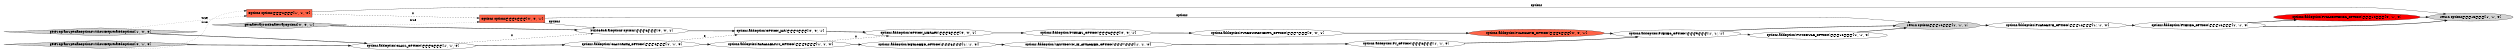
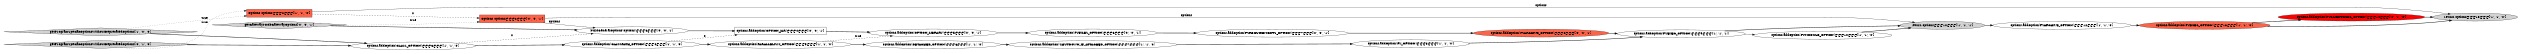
  digraph {
    rankdir=LR
    node [fillcolor=white shape=ellipse style=filled]
    edge [style=bold]
    n1 [label="options.addOption(DETACHED_OPTION)@@@6@@@['1', '1', '0']"]
    n2 [label="options.addOption(SHUTDOWN_IF_ATTACHED_OPTION)@@@7@@@['1', '1', '0']"]
    n3 [label="options.addOption(PY_OPTION)@@@8@@@['1', '1', '0']"]
    n4 [label="options.addOption(CLASSPATH_OPTION)@@@4@@@['1', '1', '0']"]
    n5 [label="options.addOption(PARALLELISM_OPTION)@@@5@@@['1', '1', '0']"]
    n6 [label="options.addOption(OPTION_JAR)@@@4@@@['0', '0', '1']" shape=box]
    n7 [label="options.addOption(OPTION_LIBRARY)@@@5@@@['0', '0', '1']"]
    n8 [label="options.addOption(PYMODULE_OPTION)@@@10@@@['1', '1', '0']"]
    n9 [fillcolor=lightgray label="return options@@@10@@@['1', '1', '1']"]
    n10 [label="options.addOption(PYARCHIVE_OPTION)@@@12@@@['1', '1', '0']"]
-   n11 [label="options.addOption(PYEXEC_OPTION)@@@13@@@['1', '1', '0']"]
+   n11 [fillcolor=tomato label="options.addOption(PYEXEC_OPTION)@@@13@@@['1', '1', '0']"]
    n12 [fillcolor=red label="options.addOption(PYCLIENTEXEC_OPTION)@@@14@@@['0', '1', '0']"]
    n13 [fillcolor=lightgray label="return options@@@15@@@['1', '1', '0']"]
    n14 [label="options.addOption(PYFILES_OPTION)@@@6@@@['0', '0', '1']"]
    n15 [label="options.addOption(PYREQUIREMENTS_OPTION)@@@7@@@['0', '0', '1']"]
    n16 [fillcolor=lightgray label="getProgramSpecificOptionsWithoutDeprecatedOptions['1', '0', '0']" shape=diamond]
    n17 [label="options.addOption(CLASS_OPTION)@@@3@@@['1', '1', '0']"]
    n18 [fillcolor=tomato label="Options options@@@2@@@['1', '1', '0']" shape=box]
    n19 [label="buildGeneralOptions(options)@@@3@@@['0', '0', '1']"]
    n20 [fillcolor=tomato label="Options options@@@2@@@['0', '0', '1']" shape=box]
    n21 [label="options.addOption(PYEXEC_OPTION)@@@9@@@['1', '1', '1']"]
    n22 [fillcolor=tomato label="options.addOption(PYARCHIVE_OPTION)@@@8@@@['0', '0', '1']"]
    n23 [fillcolor=lightgray label="getProgramSpecificOptionsWithoutDeprecatedOptions['0', '1', '0']" shape=diamond]
    n24 [fillcolor=lightgray label="getGatewayModeGatewayOptions['0', '0', '1']" shape=diamond]
    n1 -> n2
    n2 -> n3
    n3 -> n21
    n4 -> n5
    n4 -> n6 [label=0 style=dashed]
    n5 -> n1
-   n5 -> n7 [label=0 style=dashed]
+   n5 -> n7 [label=true style=dashed]
    n6 -> n7
    n7 -> n14
    n8 -> n9
    n9 -> n10
    n10 -> n11
    n11 -> n12
    n11 -> n13
    n12 -> n13
    n14 -> n15
    n15 -> n22
    n16 -> n17
    n16 -> n18 [label=true style=dotted]
    n17 -> n4
    n17 -> n19 [label=0 style=dashed]
    n18 -> n13 [label=options style=solid]
    n18 -> n20 [label=0 style=dashed]
    n19 -> n6
    n20 -> n9 [label=options style=solid]
    n20 -> n19 [label=options style=solid]
    n21 -> n8 [style=solid]
    n21 -> n9
    n22 -> n21
    n23 -> n17
    n23 -> n18 [label=true style=dotted]
    n24 -> n19
    n24 -> n20 [label=true style=dotted]
  }
